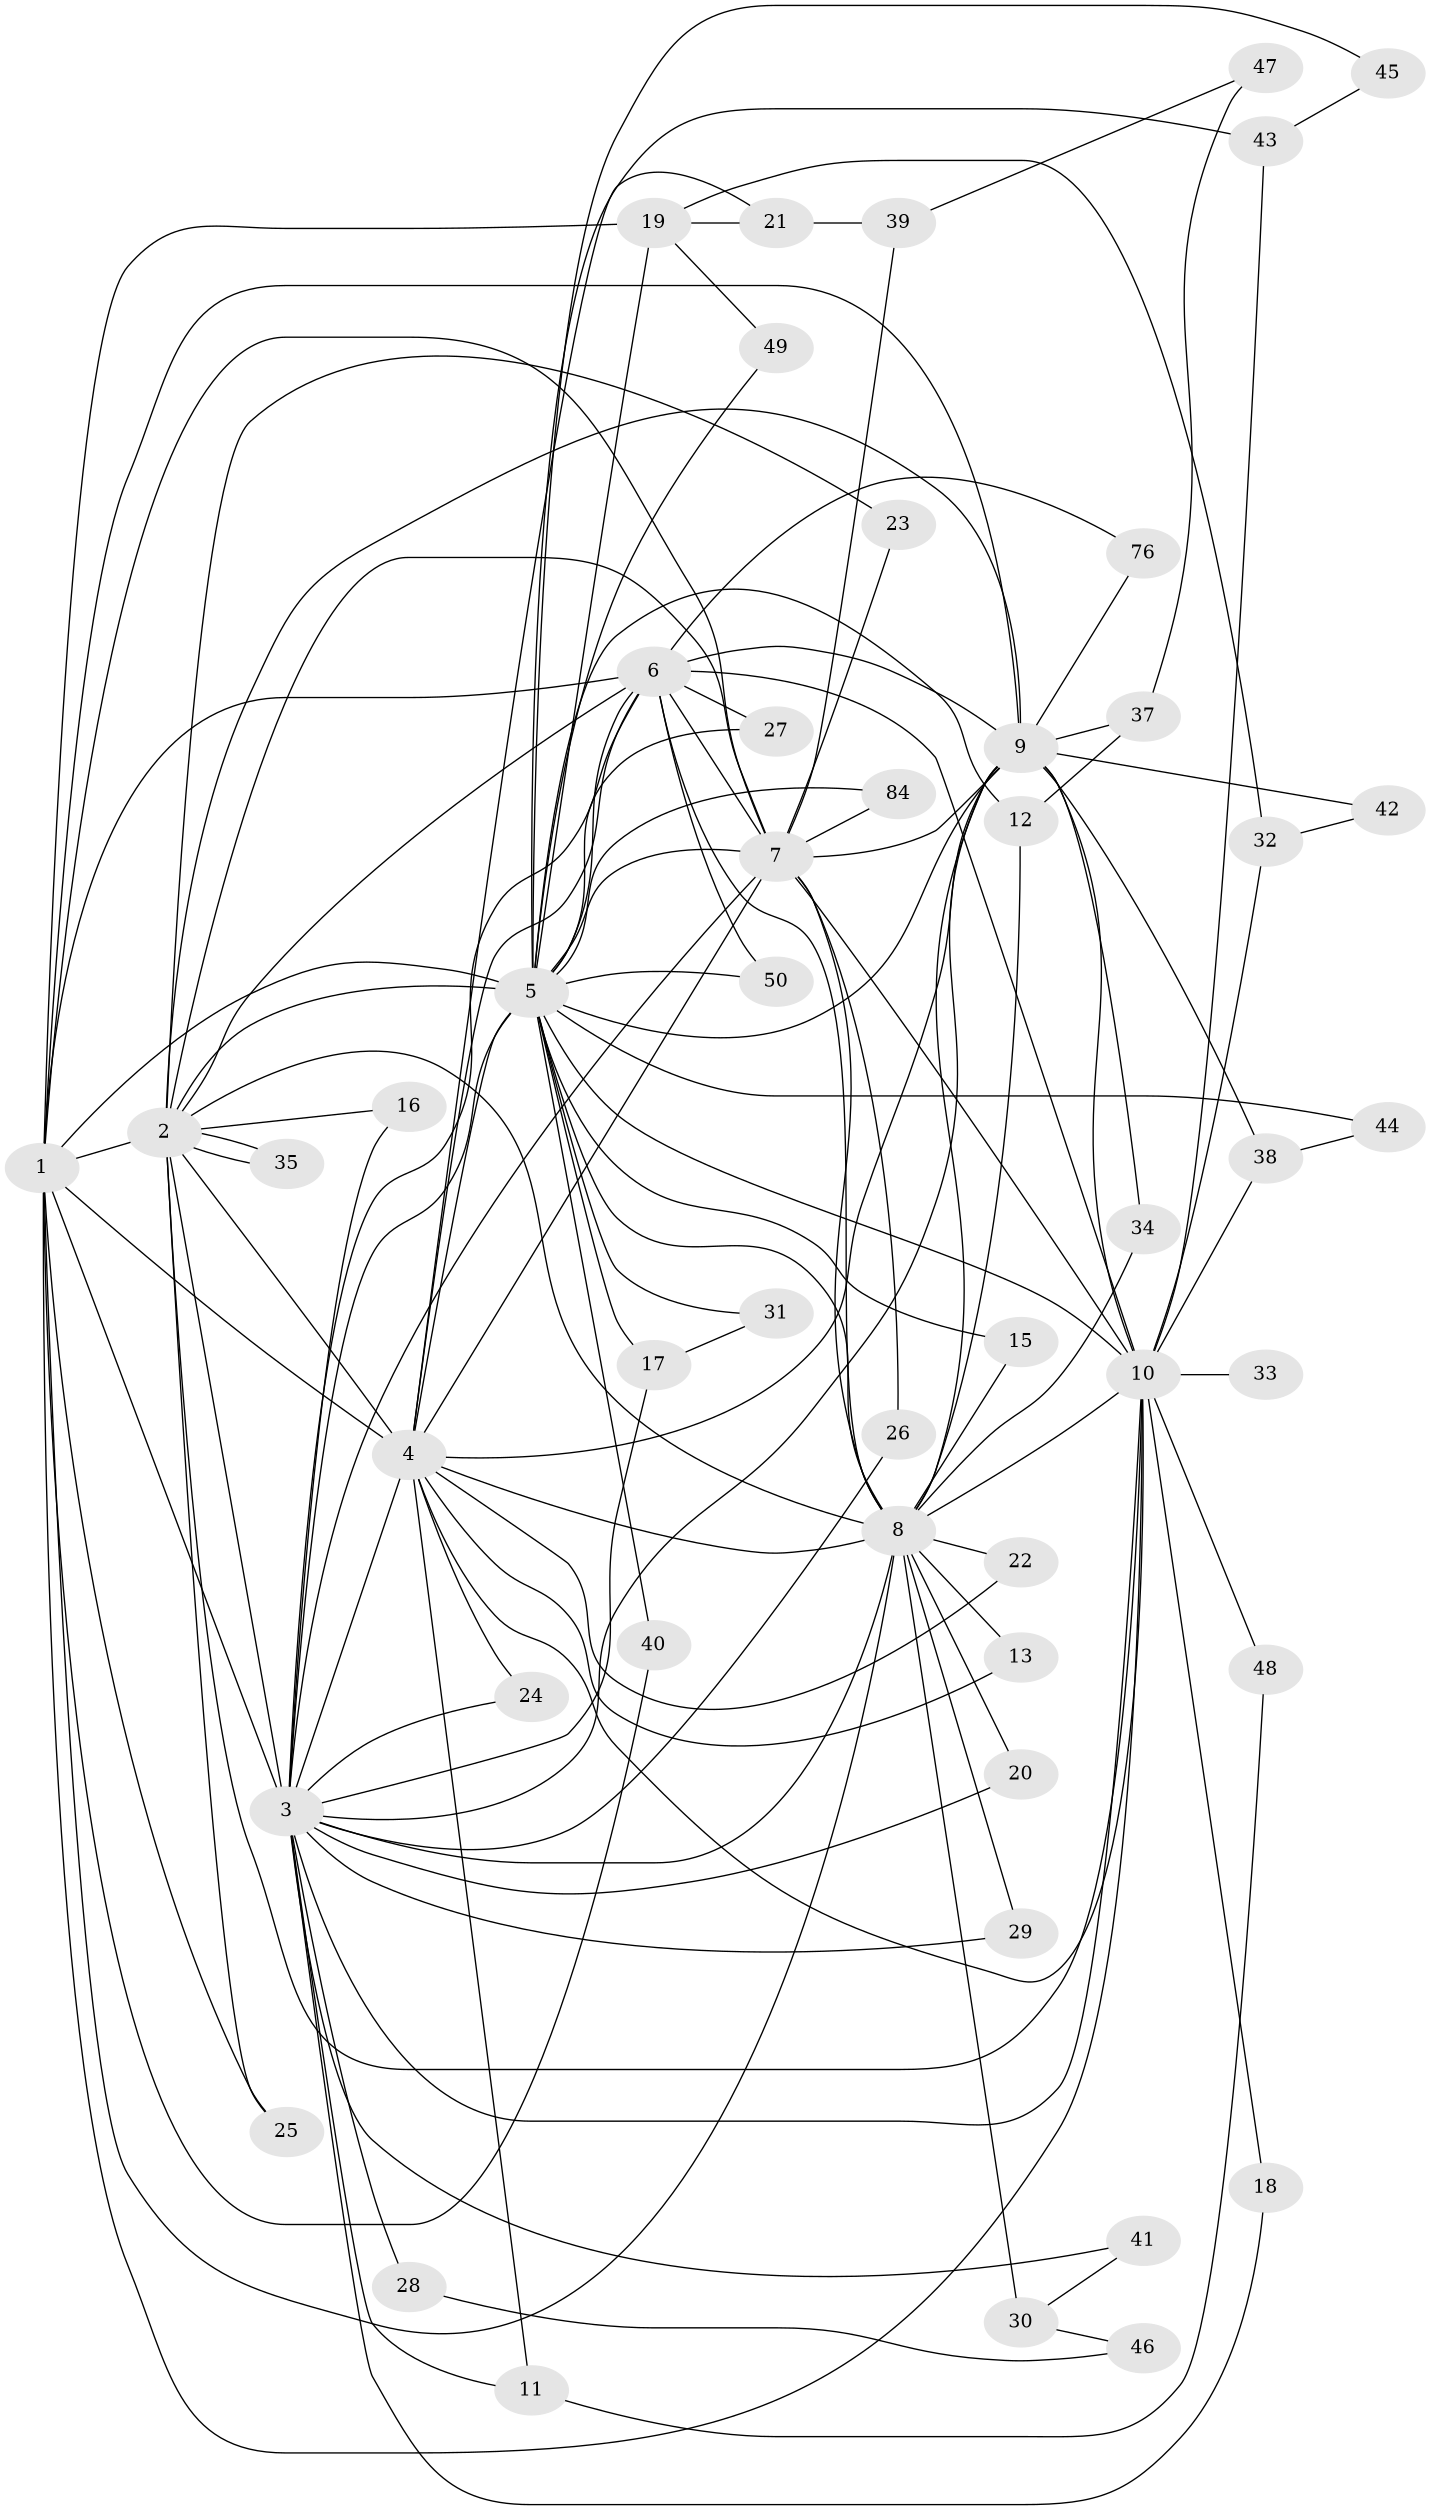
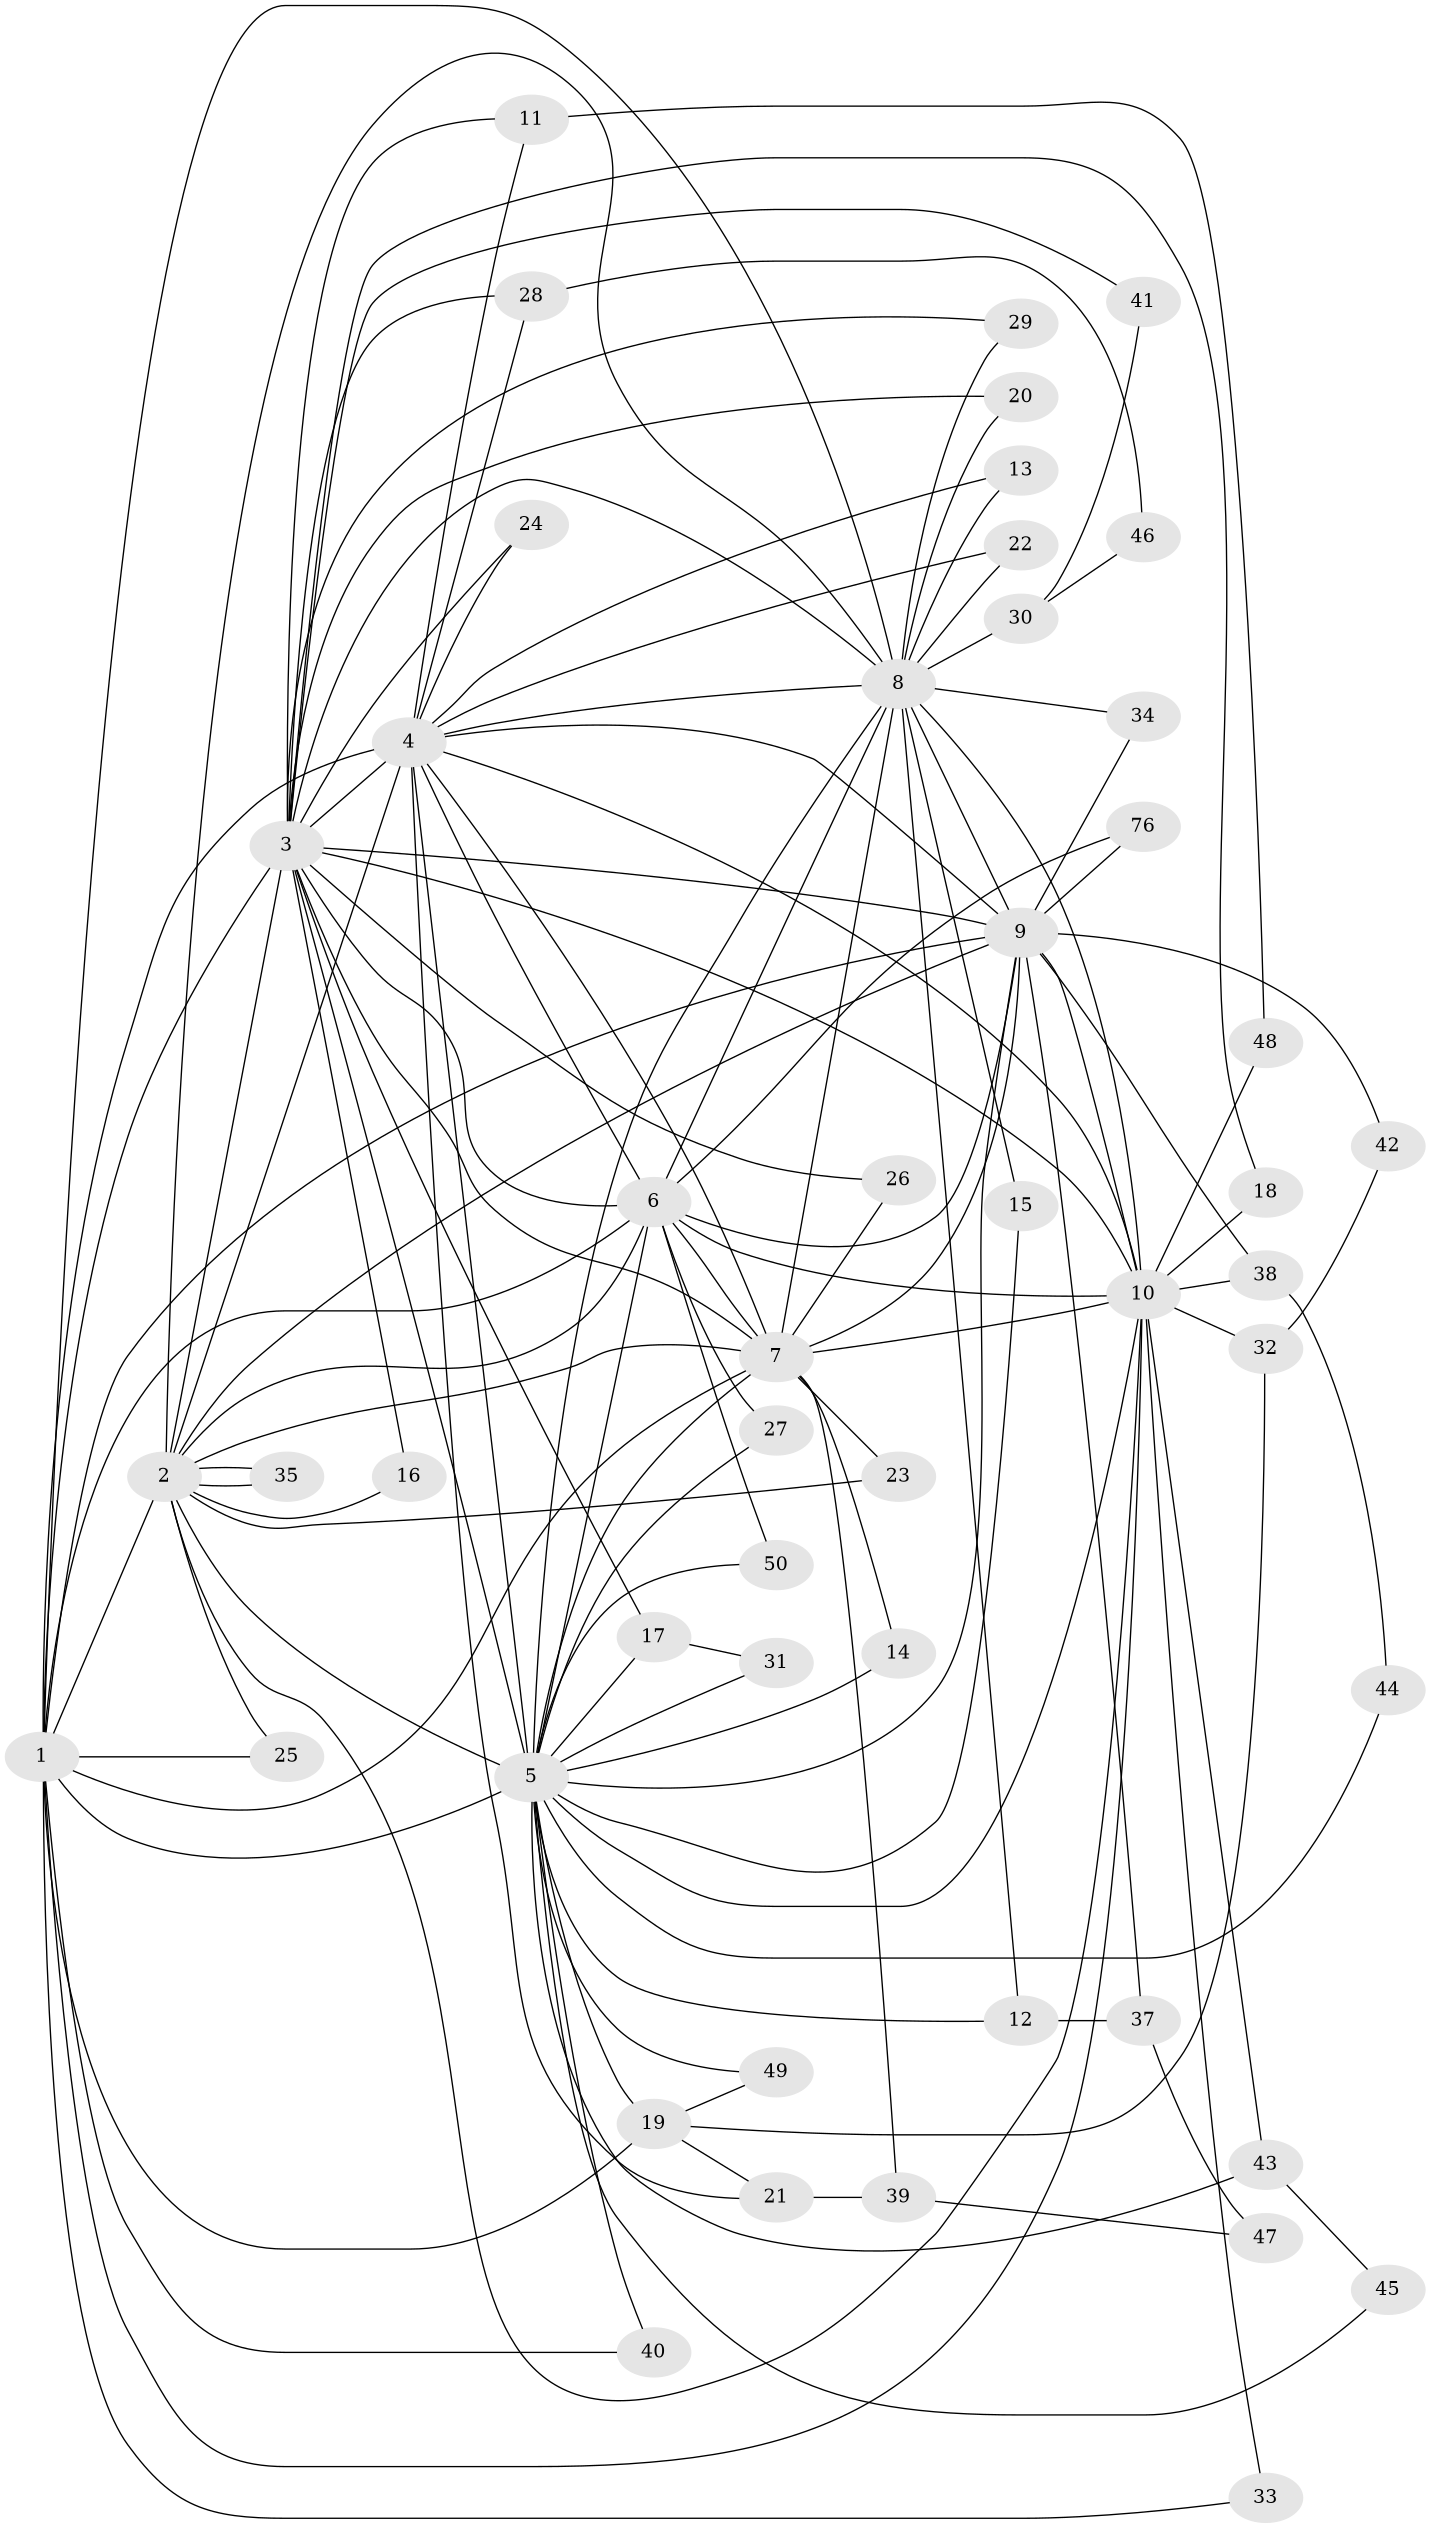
  graph {
    rankdir=LR
    node [color=gray90 style=filled]
    1
    2
    3
    4
    5
    6
    7
    8
    9
    10
    19
    25
    33
    40
    16
    23
    35
    11
    17
    18
    20
    24
    26
    28
    29
    41
    13
    21
    22
    12
-   14 [label=84]
+   14
    15
    27
    31
    43
    44
    45
    49
    50
    n40 [label=76]
    39
    30
    34
    37
    38
    42
    32
    48
    46
    47
    1 -- 2
    1 -- 3
    1 -- 4
    1 -- 5
    1 -- 6
    1 -- 7
    1 -- 8
    1 -- 9
    1 -- 10
    1 -- 19
    1 -- 25
+   1 -- 33
    1 -- 40
    2 -- 3
    2 -- 4
    2 -- 5
    2 -- 6
    2 -- 7
    2 -- 8
    2 -- 9
    2 -- 10
    2 -- 25
    2 -- 16
    2 -- 23
    2 -- 35
    2 -- 35
    3 -- 4
    3 -- 5
    3 -- 6
    3 -- 7
    3 -- 8
    3 -- 9
    3 -- 10
    3 -- 16
    3 -- 11
    3 -- 17
    3 -- 18
    3 -- 20
    3 -- 24
    3 -- 26
    3 -- 28
    3 -- 29
    3 -- 41
    4 -- 5
    4 -- 6
    4 -- 7
    4 -- 8
    4 -- 9
    4 -- 10
    4 -- 11
    4 -- 24
+   4 -- 28
    4 -- 13
    4 -- 21
    4 -- 22
    5 -- 6
    5 -- 7
    5 -- 8
    5 -- 9
    5 -- 10
    5 -- 19
    5 -- 40
    5 -- 17
    5 -- 12
    5 -- 14
    5 -- 15
    5 -- 27
    5 -- 31
    5 -- 43
    5 -- 44
    5 -- 45
    5 -- 49
    5 -- 50
    6 -- 7
    6 -- 8
    6 -- 9
    6 -- 10
    6 -- 27
    6 -- 50
    6 -- n40
    7 -- 8
    7 -- 9
    7 -- 10
    7 -- 23
    7 -- 26
    7 -- 14
    7 -- 39
    8 -- 9
    8 -- 10
    8 -- 20
    8 -- 29
    8 -- 13
    8 -- 22
    8 -- 12
    8 -- 15
    8 -- 30
    8 -- 34
    9 -- 10
    9 -- n40
    9 -- 34
    9 -- 37
    9 -- 38
    9 -- 42
    10 -- 33
    10 -- 18
    10 -- 43
    10 -- 38
    10 -- 32
    10 -- 48
    19 -- 21
    19 -- 49
    19 -- 32
    11 -- 48
    17 -- 31
    28 -- 46
    21 -- 39
    12 -- 37
    43 -- 45
    39 -- 47
    30 -- 41
    30 -- 46
    37 -- 47
    38 -- 44
    32 -- 42
  }
